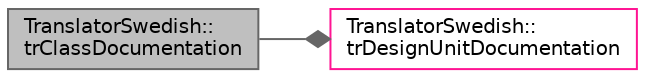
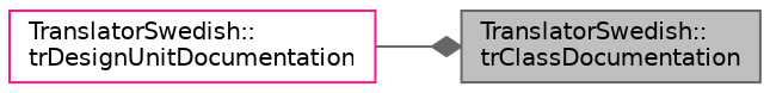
  digraph {
    rankdir=LR
    node [fontname=Helvetica fontsize=10 shape=record style=filled]
    n1 [color=gray40 fillcolor=grey75 fontcolor=black height=0.2 label="TranslatorSwedish::\ltrClassDocumentation" width=0.4]
    n2 [color=deeppink fillcolor=white height=0.2 label="TranslatorSwedish::\ltrDesignUnitDocumentation" width=0.4]
-   n1 -> n2 [color=gray40 fontname=Helvetica fontsize=10 labelfontname=Helvetica labelfontsize=10 style=solid arrowhead=diamond]
+   n2 -> n1 [color=gray40 fontname=Helvetica fontsize=10 labelfontname=Helvetica labelfontsize=10 style=solid arrowhead=diamond]
  }
